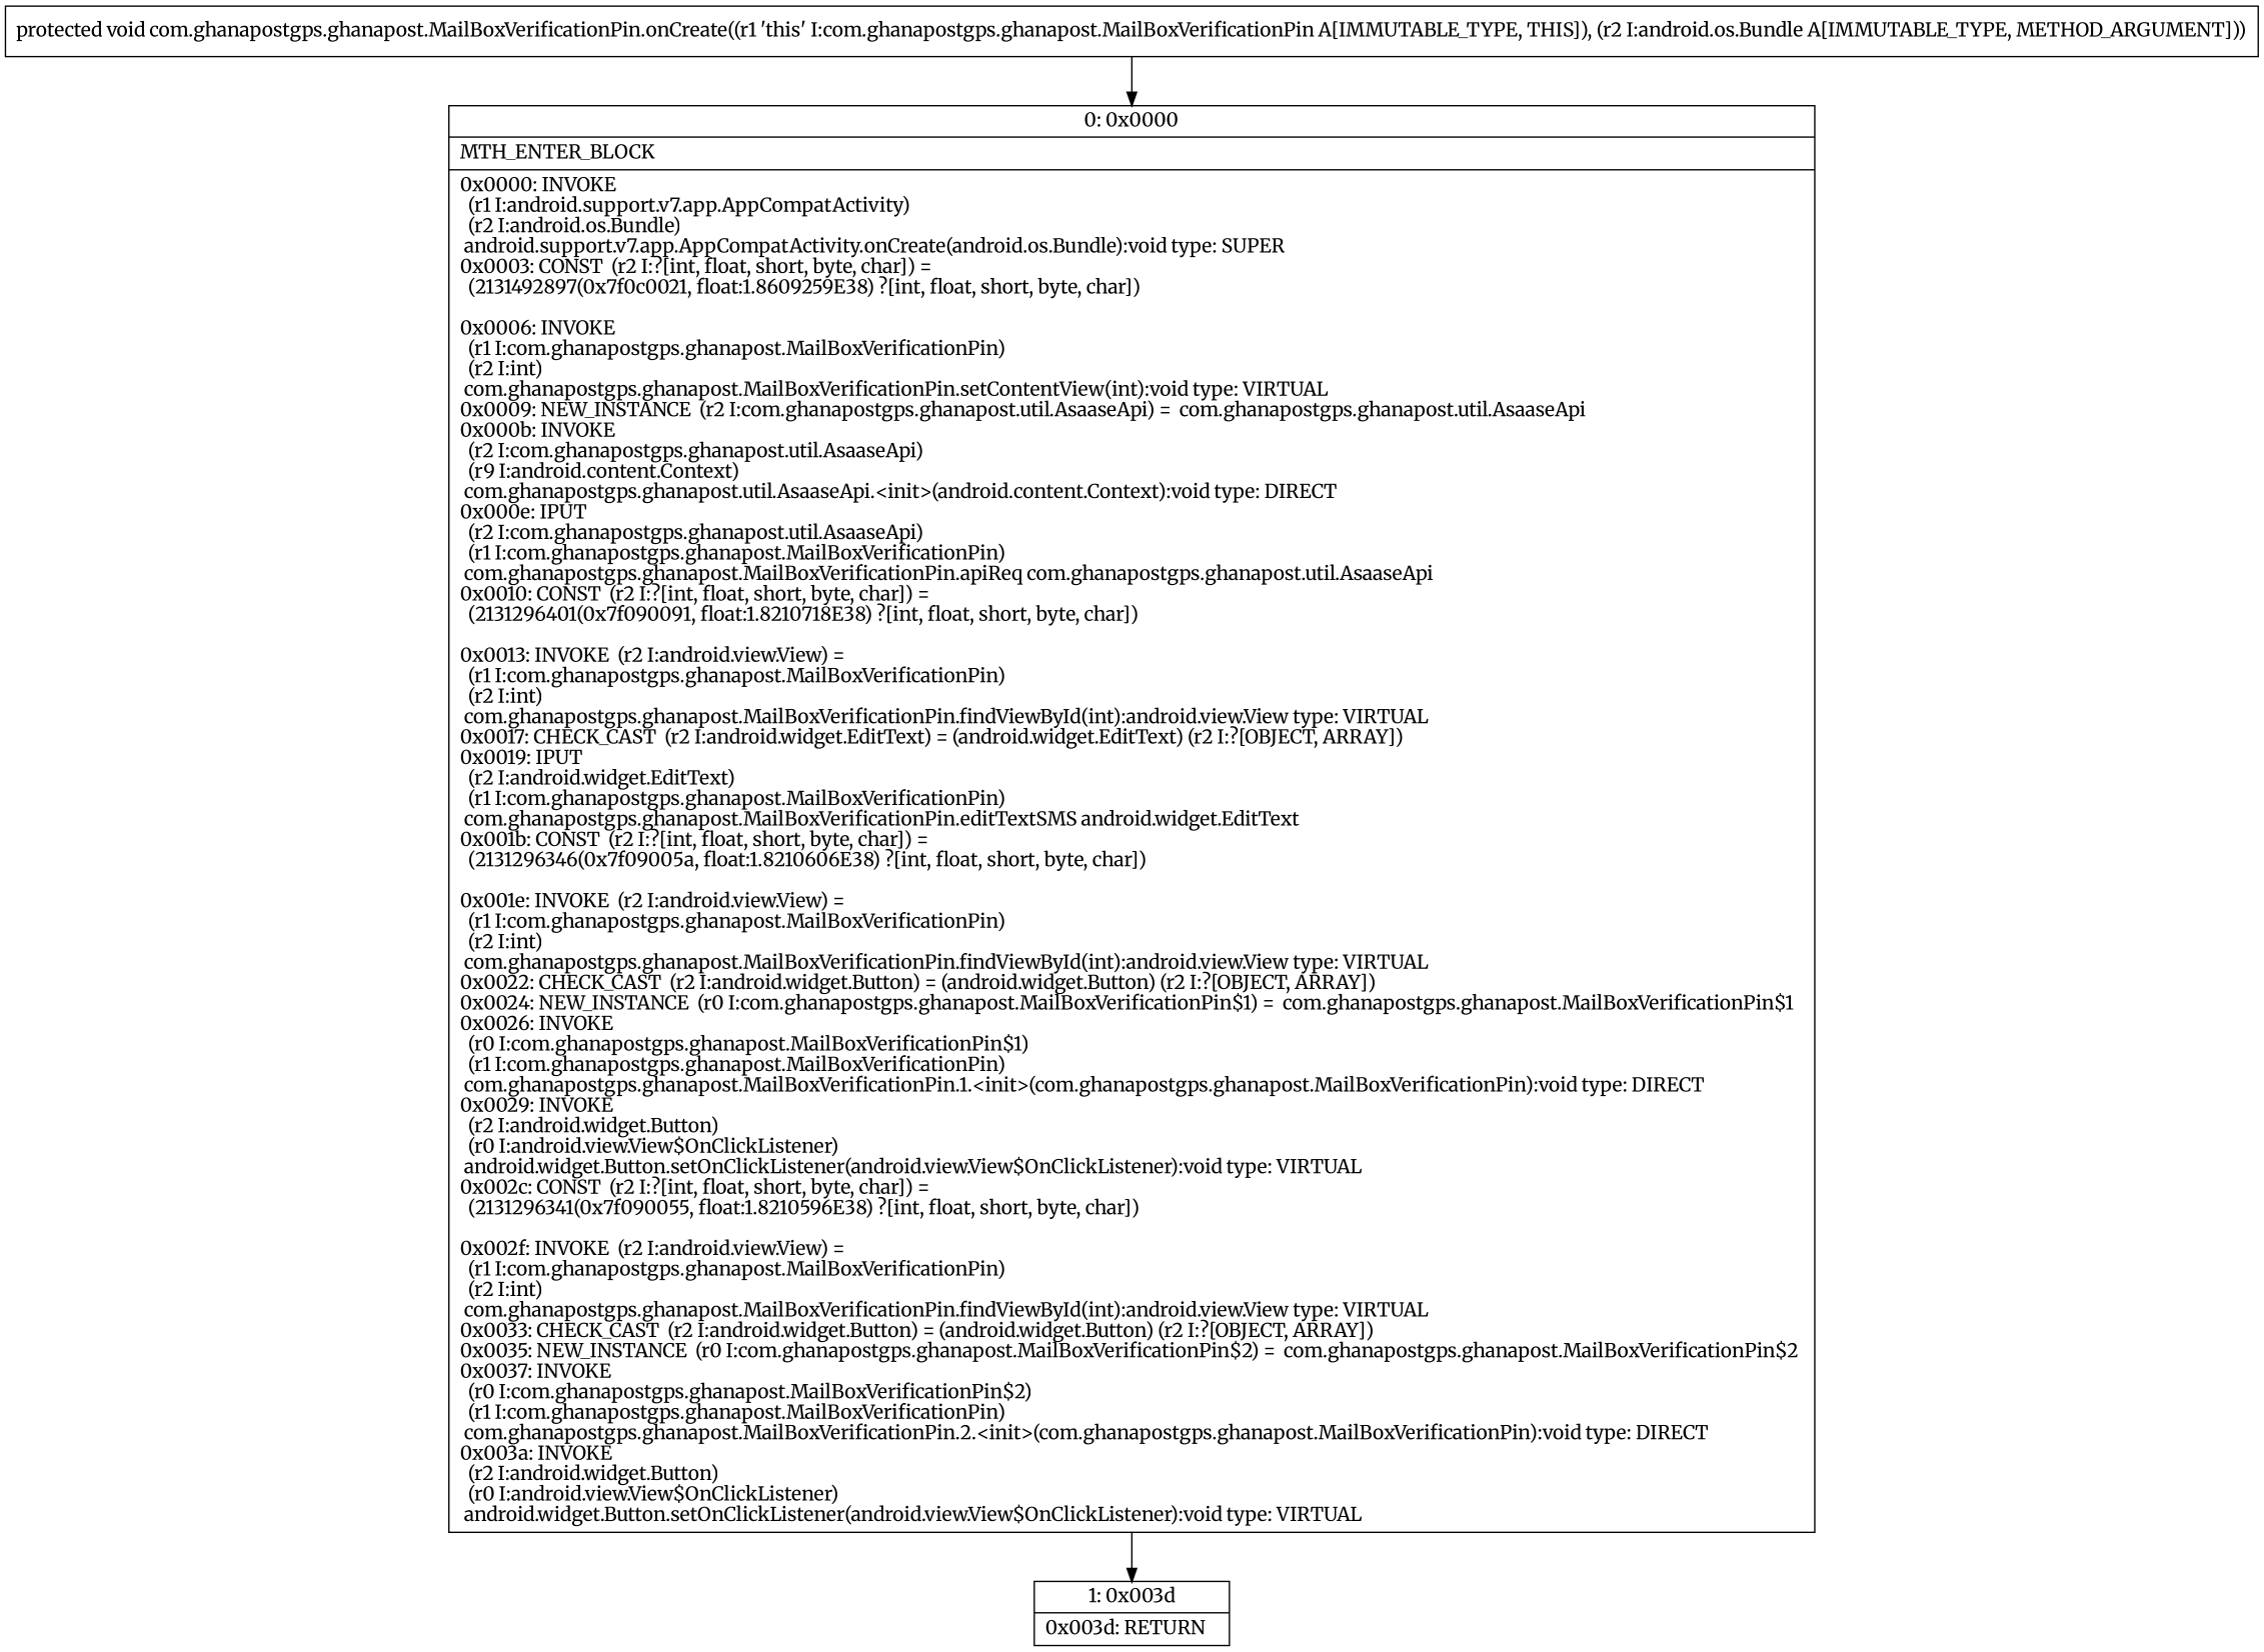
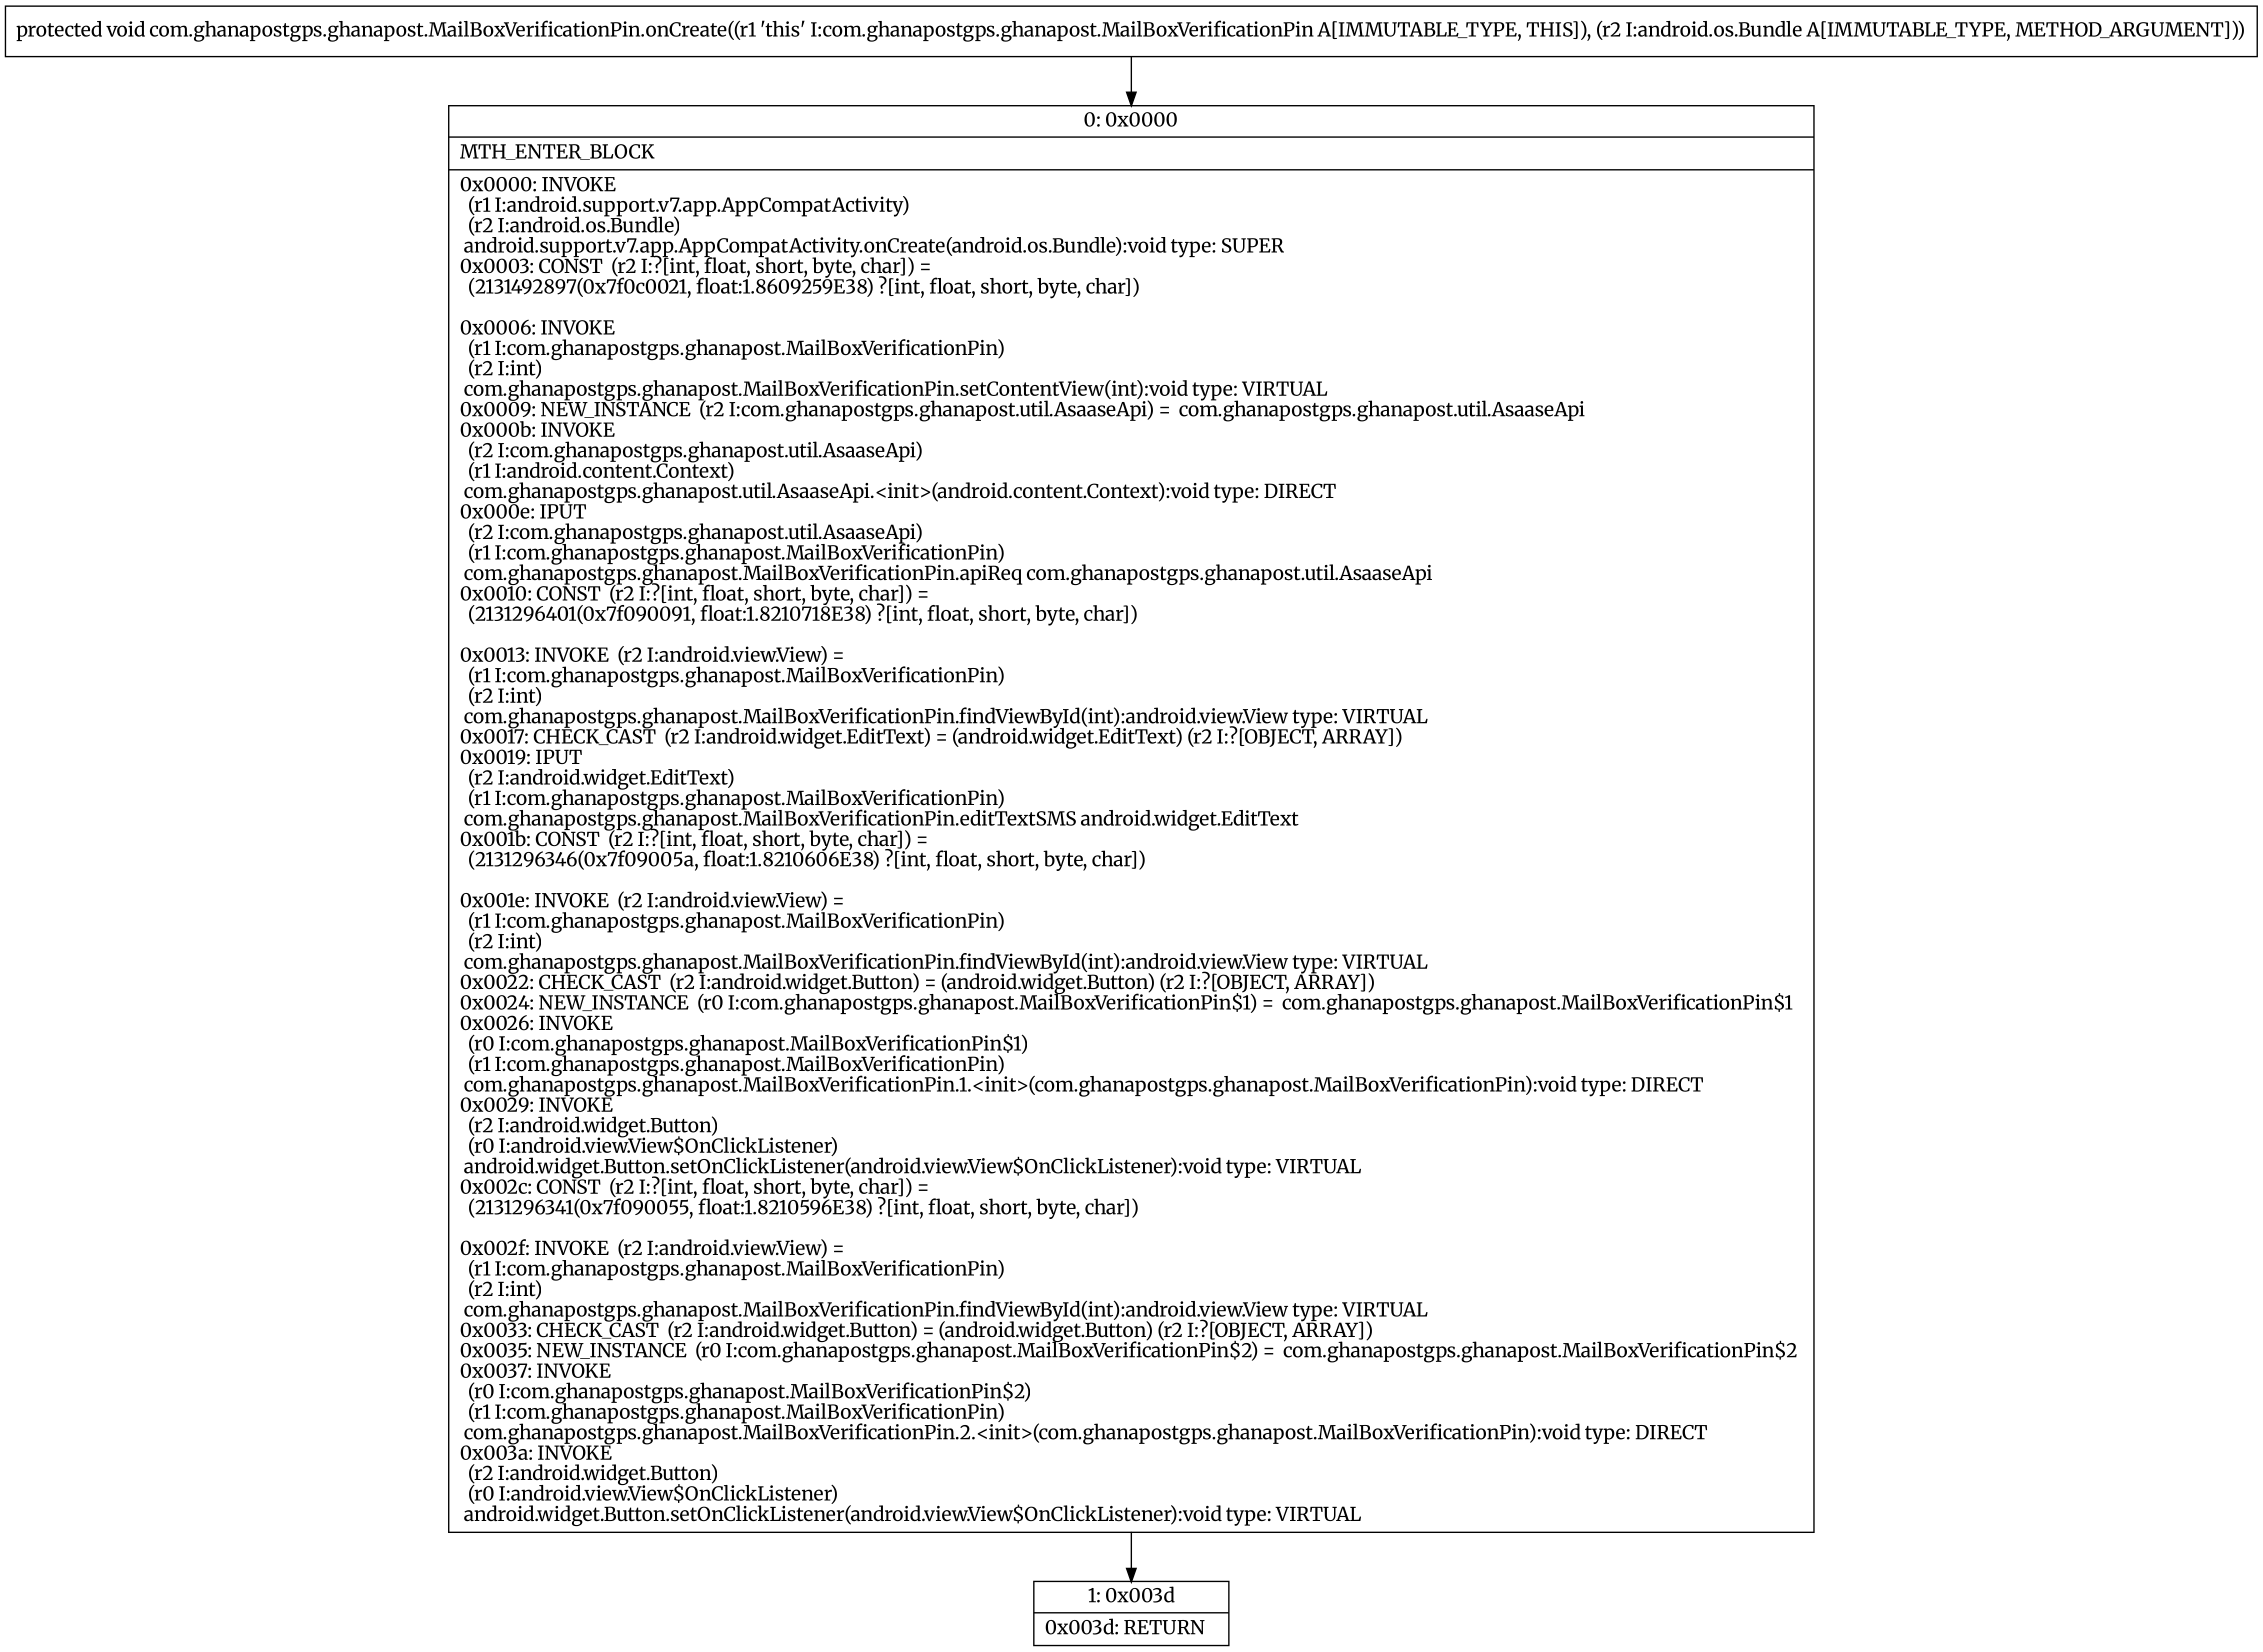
  digraph {
    fontname=Merriweather
    node [shape=record fontname=Merriweather]
    edge [fontname=Merriweather]
-   n1 [label="{0\:\ 0x0000|MTH_ENTER_BLOCK\l|0x0000: INVOKE  \l  (r1 I:android.support.v7.app.AppCompatActivity)\l  (r2 I:android.os.Bundle)\l android.support.v7.app.AppCompatActivity.onCreate(android.os.Bundle):void type: SUPER \l0x0003: CONST  (r2 I:?[int, float, short, byte, char]) = \l  (2131492897(0x7f0c0021, float:1.8609259E38) ?[int, float, short, byte, char])\l \l0x0006: INVOKE  \l  (r1 I:com.ghanapostgps.ghanapost.MailBoxVerificationPin)\l  (r2 I:int)\l com.ghanapostgps.ghanapost.MailBoxVerificationPin.setContentView(int):void type: VIRTUAL \l0x0009: NEW_INSTANCE  (r2 I:com.ghanapostgps.ghanapost.util.AsaaseApi) =  com.ghanapostgps.ghanapost.util.AsaaseApi \l0x000b: INVOKE  \l  (r2 I:com.ghanapostgps.ghanapost.util.AsaaseApi)\l  (r9 I:android.content.Context)\l com.ghanapostgps.ghanapost.util.AsaaseApi.\<init\>(android.content.Context):void type: DIRECT \l0x000e: IPUT  \l  (r2 I:com.ghanapostgps.ghanapost.util.AsaaseApi)\l  (r1 I:com.ghanapostgps.ghanapost.MailBoxVerificationPin)\l com.ghanapostgps.ghanapost.MailBoxVerificationPin.apiReq com.ghanapostgps.ghanapost.util.AsaaseApi \l0x0010: CONST  (r2 I:?[int, float, short, byte, char]) = \l  (2131296401(0x7f090091, float:1.8210718E38) ?[int, float, short, byte, char])\l \l0x0013: INVOKE  (r2 I:android.view.View) = \l  (r1 I:com.ghanapostgps.ghanapost.MailBoxVerificationPin)\l  (r2 I:int)\l com.ghanapostgps.ghanapost.MailBoxVerificationPin.findViewById(int):android.view.View type: VIRTUAL \l0x0017: CHECK_CAST  (r2 I:android.widget.EditText) = (android.widget.EditText) (r2 I:?[OBJECT, ARRAY]) \l0x0019: IPUT  \l  (r2 I:android.widget.EditText)\l  (r1 I:com.ghanapostgps.ghanapost.MailBoxVerificationPin)\l com.ghanapostgps.ghanapost.MailBoxVerificationPin.editTextSMS android.widget.EditText \l0x001b: CONST  (r2 I:?[int, float, short, byte, char]) = \l  (2131296346(0x7f09005a, float:1.8210606E38) ?[int, float, short, byte, char])\l \l0x001e: INVOKE  (r2 I:android.view.View) = \l  (r1 I:com.ghanapostgps.ghanapost.MailBoxVerificationPin)\l  (r2 I:int)\l com.ghanapostgps.ghanapost.MailBoxVerificationPin.findViewById(int):android.view.View type: VIRTUAL \l0x0022: CHECK_CAST  (r2 I:android.widget.Button) = (android.widget.Button) (r2 I:?[OBJECT, ARRAY]) \l0x0024: NEW_INSTANCE  (r0 I:com.ghanapostgps.ghanapost.MailBoxVerificationPin$1) =  com.ghanapostgps.ghanapost.MailBoxVerificationPin$1 \l0x0026: INVOKE  \l  (r0 I:com.ghanapostgps.ghanapost.MailBoxVerificationPin$1)\l  (r1 I:com.ghanapostgps.ghanapost.MailBoxVerificationPin)\l com.ghanapostgps.ghanapost.MailBoxVerificationPin.1.\<init\>(com.ghanapostgps.ghanapost.MailBoxVerificationPin):void type: DIRECT \l0x0029: INVOKE  \l  (r2 I:android.widget.Button)\l  (r0 I:android.view.View$OnClickListener)\l android.widget.Button.setOnClickListener(android.view.View$OnClickListener):void type: VIRTUAL \l0x002c: CONST  (r2 I:?[int, float, short, byte, char]) = \l  (2131296341(0x7f090055, float:1.8210596E38) ?[int, float, short, byte, char])\l \l0x002f: INVOKE  (r2 I:android.view.View) = \l  (r1 I:com.ghanapostgps.ghanapost.MailBoxVerificationPin)\l  (r2 I:int)\l com.ghanapostgps.ghanapost.MailBoxVerificationPin.findViewById(int):android.view.View type: VIRTUAL \l0x0033: CHECK_CAST  (r2 I:android.widget.Button) = (android.widget.Button) (r2 I:?[OBJECT, ARRAY]) \l0x0035: NEW_INSTANCE  (r0 I:com.ghanapostgps.ghanapost.MailBoxVerificationPin$2) =  com.ghanapostgps.ghanapost.MailBoxVerificationPin$2 \l0x0037: INVOKE  \l  (r0 I:com.ghanapostgps.ghanapost.MailBoxVerificationPin$2)\l  (r1 I:com.ghanapostgps.ghanapost.MailBoxVerificationPin)\l com.ghanapostgps.ghanapost.MailBoxVerificationPin.2.\<init\>(com.ghanapostgps.ghanapost.MailBoxVerificationPin):void type: DIRECT \l0x003a: INVOKE  \l  (r2 I:android.widget.Button)\l  (r0 I:android.view.View$OnClickListener)\l android.widget.Button.setOnClickListener(android.view.View$OnClickListener):void type: VIRTUAL \l}"]
+   n1 [label="{0\:\ 0x0000|MTH_ENTER_BLOCK\l|0x0000: INVOKE  \l  (r1 I:android.support.v7.app.AppCompatActivity)\l  (r2 I:android.os.Bundle)\l android.support.v7.app.AppCompatActivity.onCreate(android.os.Bundle):void type: SUPER \l0x0003: CONST  (r2 I:?[int, float, short, byte, char]) = \l  (2131492897(0x7f0c0021, float:1.8609259E38) ?[int, float, short, byte, char])\l \l0x0006: INVOKE  \l  (r1 I:com.ghanapostgps.ghanapost.MailBoxVerificationPin)\l  (r2 I:int)\l com.ghanapostgps.ghanapost.MailBoxVerificationPin.setContentView(int):void type: VIRTUAL \l0x0009: NEW_INSTANCE  (r2 I:com.ghanapostgps.ghanapost.util.AsaaseApi) =  com.ghanapostgps.ghanapost.util.AsaaseApi \l0x000b: INVOKE  \l  (r2 I:com.ghanapostgps.ghanapost.util.AsaaseApi)\l  (r1 I:android.content.Context)\l com.ghanapostgps.ghanapost.util.AsaaseApi.\<init\>(android.content.Context):void type: DIRECT \l0x000e: IPUT  \l  (r2 I:com.ghanapostgps.ghanapost.util.AsaaseApi)\l  (r1 I:com.ghanapostgps.ghanapost.MailBoxVerificationPin)\l com.ghanapostgps.ghanapost.MailBoxVerificationPin.apiReq com.ghanapostgps.ghanapost.util.AsaaseApi \l0x0010: CONST  (r2 I:?[int, float, short, byte, char]) = \l  (2131296401(0x7f090091, float:1.8210718E38) ?[int, float, short, byte, char])\l \l0x0013: INVOKE  (r2 I:android.view.View) = \l  (r1 I:com.ghanapostgps.ghanapost.MailBoxVerificationPin)\l  (r2 I:int)\l com.ghanapostgps.ghanapost.MailBoxVerificationPin.findViewById(int):android.view.View type: VIRTUAL \l0x0017: CHECK_CAST  (r2 I:android.widget.EditText) = (android.widget.EditText) (r2 I:?[OBJECT, ARRAY]) \l0x0019: IPUT  \l  (r2 I:android.widget.EditText)\l  (r1 I:com.ghanapostgps.ghanapost.MailBoxVerificationPin)\l com.ghanapostgps.ghanapost.MailBoxVerificationPin.editTextSMS android.widget.EditText \l0x001b: CONST  (r2 I:?[int, float, short, byte, char]) = \l  (2131296346(0x7f09005a, float:1.8210606E38) ?[int, float, short, byte, char])\l \l0x001e: INVOKE  (r2 I:android.view.View) = \l  (r1 I:com.ghanapostgps.ghanapost.MailBoxVerificationPin)\l  (r2 I:int)\l com.ghanapostgps.ghanapost.MailBoxVerificationPin.findViewById(int):android.view.View type: VIRTUAL \l0x0022: CHECK_CAST  (r2 I:android.widget.Button) = (android.widget.Button) (r2 I:?[OBJECT, ARRAY]) \l0x0024: NEW_INSTANCE  (r0 I:com.ghanapostgps.ghanapost.MailBoxVerificationPin$1) =  com.ghanapostgps.ghanapost.MailBoxVerificationPin$1 \l0x0026: INVOKE  \l  (r0 I:com.ghanapostgps.ghanapost.MailBoxVerificationPin$1)\l  (r1 I:com.ghanapostgps.ghanapost.MailBoxVerificationPin)\l com.ghanapostgps.ghanapost.MailBoxVerificationPin.1.\<init\>(com.ghanapostgps.ghanapost.MailBoxVerificationPin):void type: DIRECT \l0x0029: INVOKE  \l  (r2 I:android.widget.Button)\l  (r0 I:android.view.View$OnClickListener)\l android.widget.Button.setOnClickListener(android.view.View$OnClickListener):void type: VIRTUAL \l0x002c: CONST  (r2 I:?[int, float, short, byte, char]) = \l  (2131296341(0x7f090055, float:1.8210596E38) ?[int, float, short, byte, char])\l \l0x002f: INVOKE  (r2 I:android.view.View) = \l  (r1 I:com.ghanapostgps.ghanapost.MailBoxVerificationPin)\l  (r2 I:int)\l com.ghanapostgps.ghanapost.MailBoxVerificationPin.findViewById(int):android.view.View type: VIRTUAL \l0x0033: CHECK_CAST  (r2 I:android.widget.Button) = (android.widget.Button) (r2 I:?[OBJECT, ARRAY]) \l0x0035: NEW_INSTANCE  (r0 I:com.ghanapostgps.ghanapost.MailBoxVerificationPin$2) =  com.ghanapostgps.ghanapost.MailBoxVerificationPin$2 \l0x0037: INVOKE  \l  (r0 I:com.ghanapostgps.ghanapost.MailBoxVerificationPin$2)\l  (r1 I:com.ghanapostgps.ghanapost.MailBoxVerificationPin)\l com.ghanapostgps.ghanapost.MailBoxVerificationPin.2.\<init\>(com.ghanapostgps.ghanapost.MailBoxVerificationPin):void type: DIRECT \l0x003a: INVOKE  \l  (r2 I:android.widget.Button)\l  (r0 I:android.view.View$OnClickListener)\l android.widget.Button.setOnClickListener(android.view.View$OnClickListener):void type: VIRTUAL \l}"]
    n2 [label="{1\:\ 0x003d|0x003d: RETURN   \l}"]
    n3 [label="{protected void com.ghanapostgps.ghanapost.MailBoxVerificationPin.onCreate((r1 'this' I:com.ghanapostgps.ghanapost.MailBoxVerificationPin A[IMMUTABLE_TYPE, THIS]), (r2 I:android.os.Bundle A[IMMUTABLE_TYPE, METHOD_ARGUMENT])) }"]
    n1 -> n2
    n3 -> n1
  }
